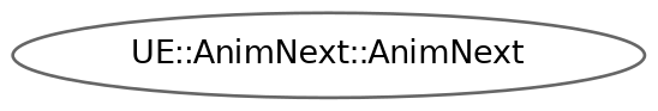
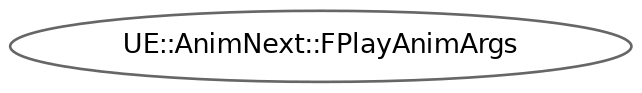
  digraph {
    rankdir=TB
-   n1 [color=grey40 fillcolor=white fontname=Helvetica fontsize=10 height=0.2 label="UE::AnimNext::AnimNext" shape=ellipse style=filled width=0.4]
+   n1 [color=grey40 fillcolor=white fontname=Helvetica fontsize=10 height=0.2 label="UE::AnimNext::FPlayAnimArgs" shape=ellipse style=filled width=0.4]
  }
